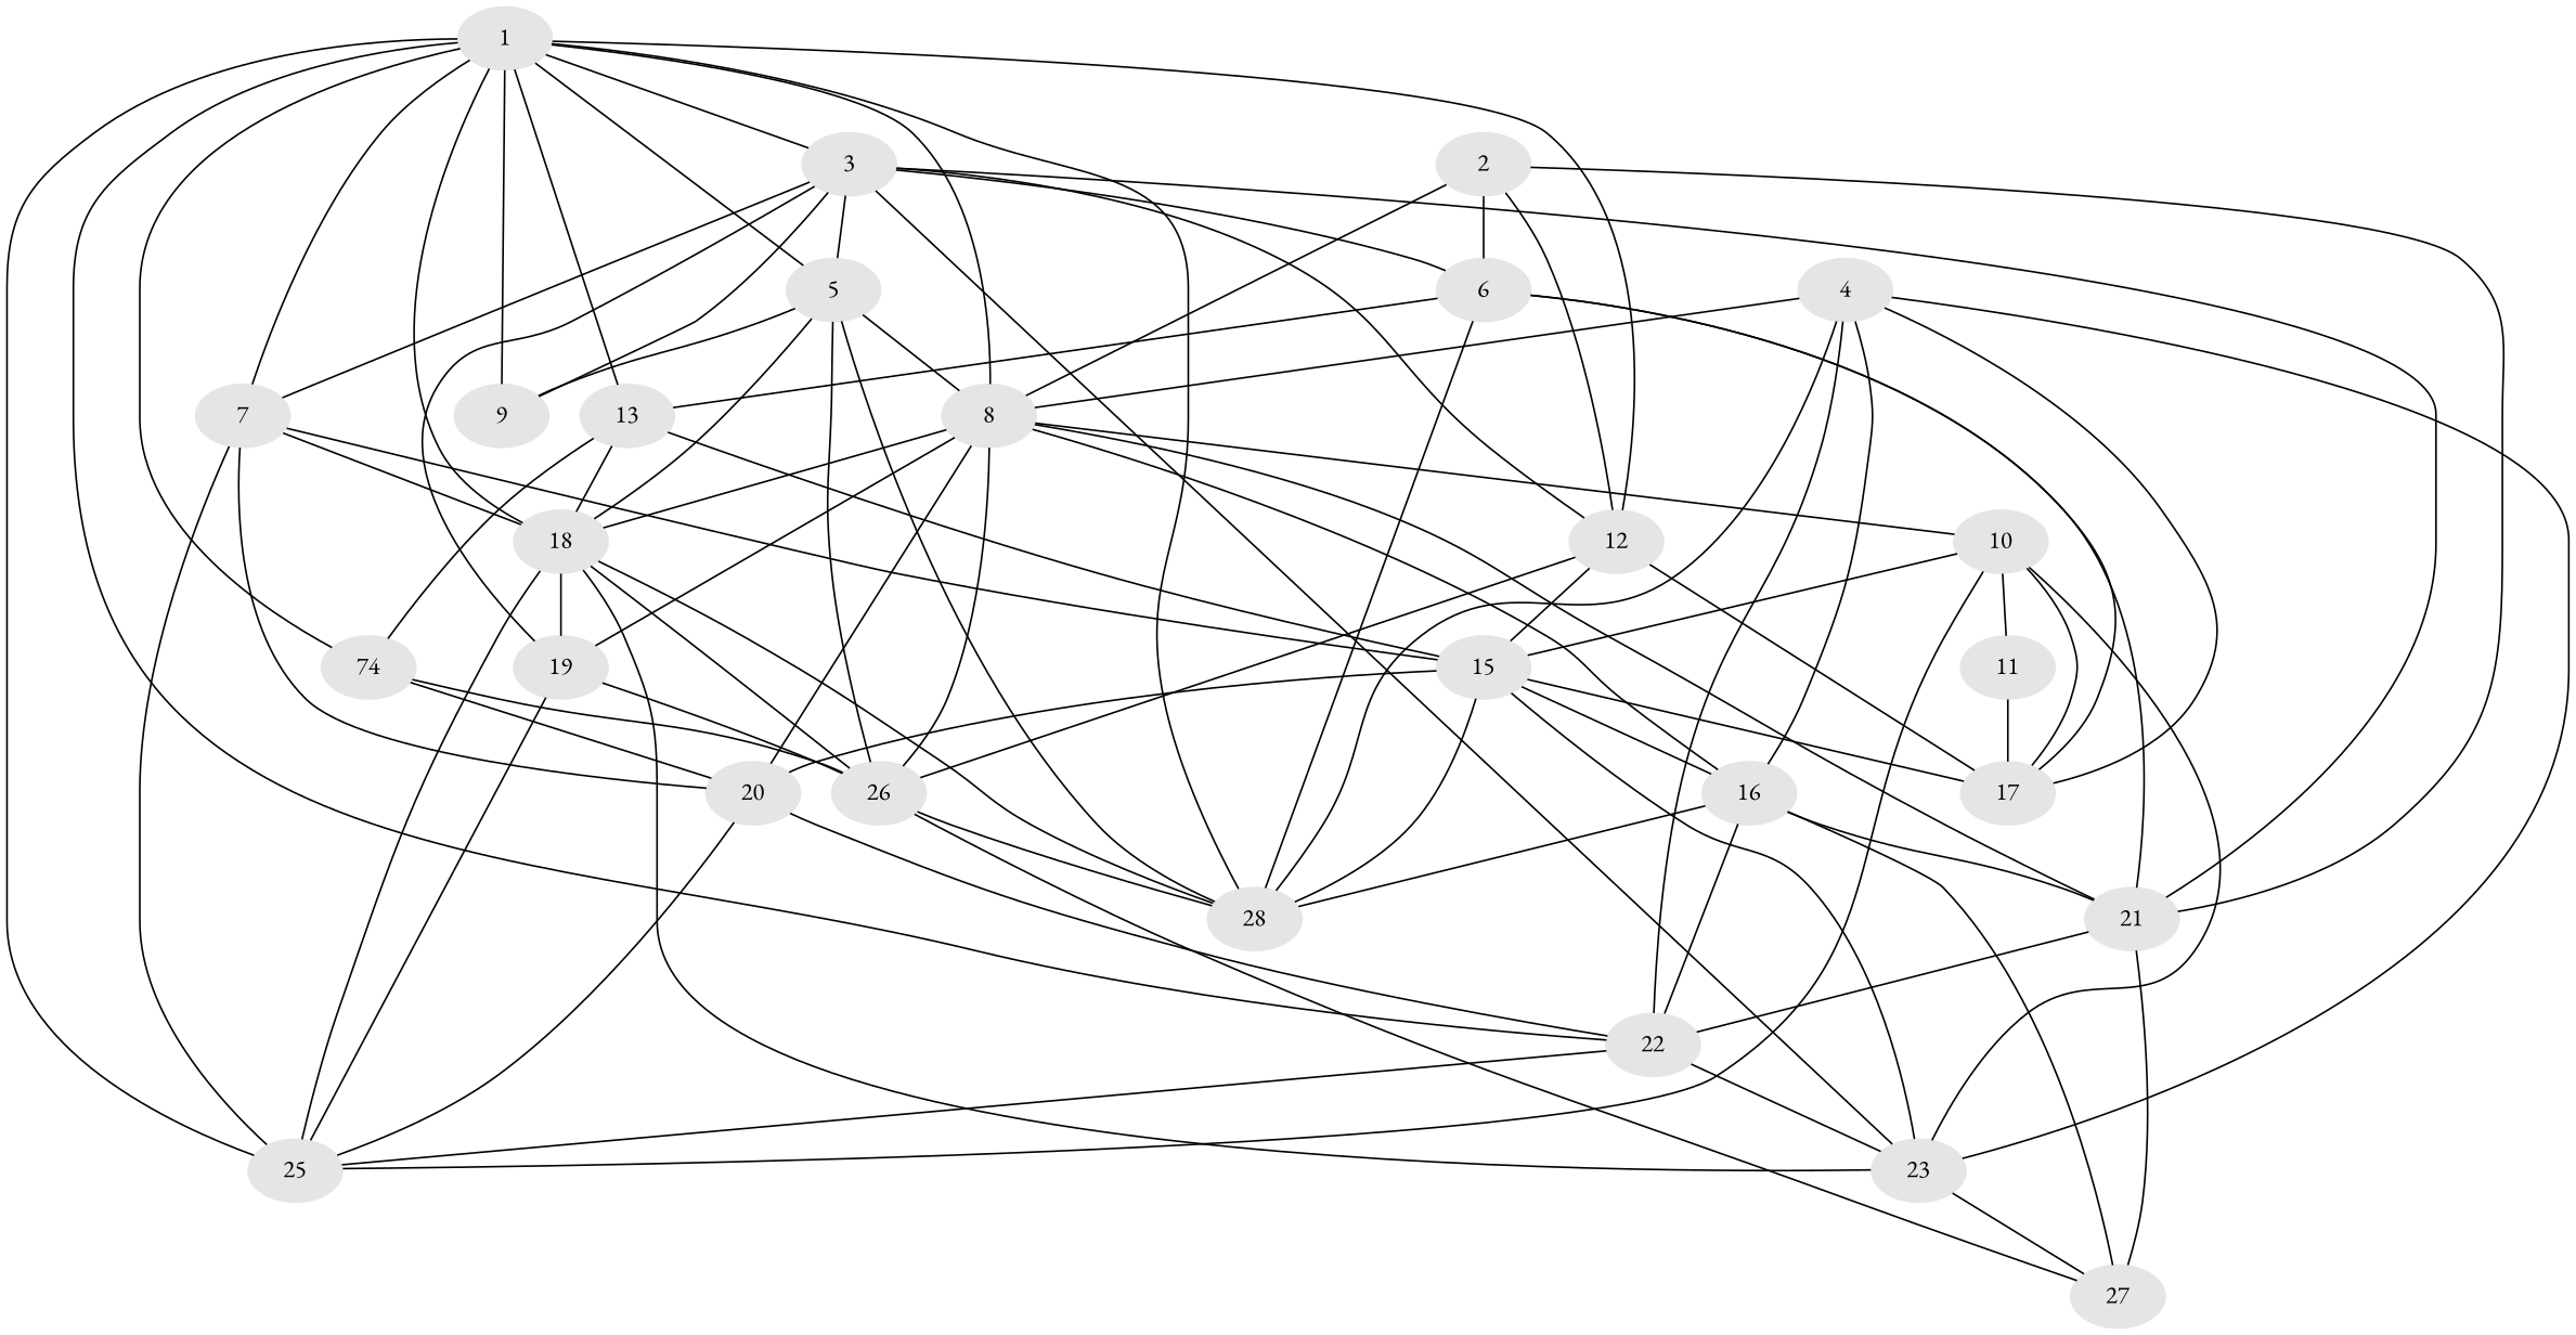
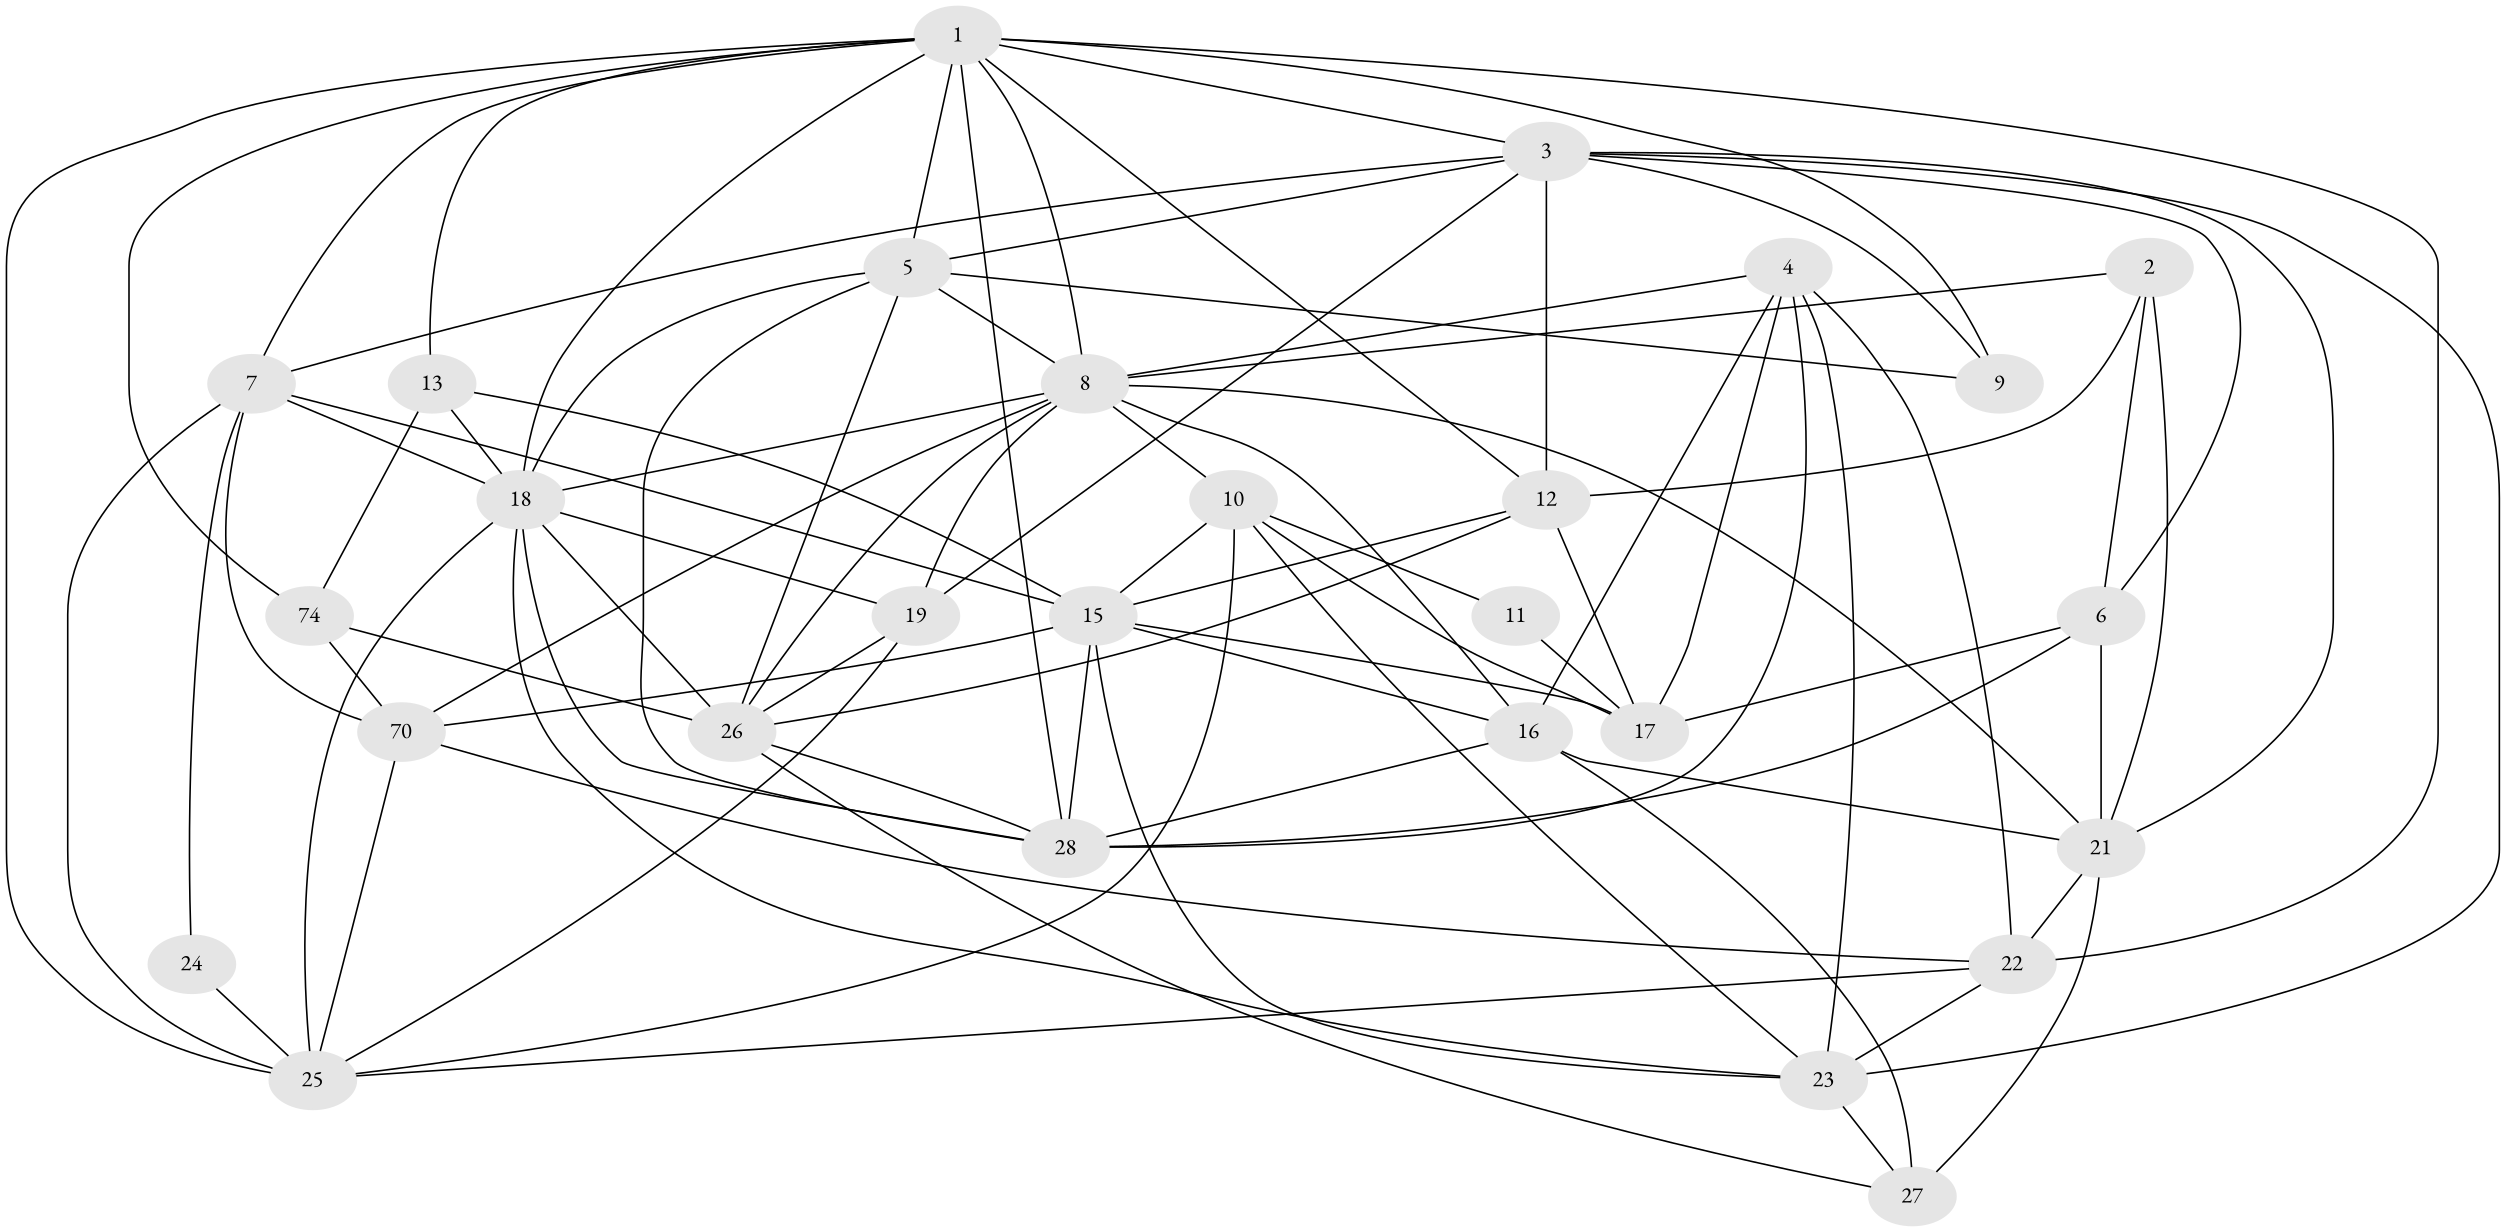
  graph {
    fontname="EB Garamond"
    node [color=gray90 fontname="EB Garamond" style=filled]
    edge [fontname="EB Garamond" weight=1.0]
    1
    3
    5
    7
    8
    9
    12
    13
    n9 [label=74]
    18
    22
    25
    28
    6
    21
    19
    23
    26
-   20
+   20 [label=70]
    15
+   24
    16
    10
    17
    2
    27
    4
    11
    1 -- 3
    1 -- 5 [weight=2.0]
    1 -- 7
    1 -- 8 [weight=2.0]
    1 -- 9
    1 -- 12
    1 -- 13
    1 -- n9
    1 -- 18
    1 -- 22 [weight=2.0]
    1 -- 25 [weight=2.0]
    1 -- 28
    3 -- 5
    3 -- 7
    3 -- 9
    3 -- 12 [weight=2.0]
    3 -- 6
    3 -- 21
    3 -- 19
    3 -- 23
    5 -- 8
    5 -- 9 [weight=2.0]
    5 -- 18
    5 -- 28 [weight=2.0]
    5 -- 26
    7 -- 18
    7 -- 25 [weight=2.0]
    7 -- 20 [weight=2.0]
    7 -- 15
+   7 -- 24
    8 -- 18
    8 -- 21 [weight=2.0]
    8 -- 19
    8 -- 26 [weight=2.0]
    8 -- 20
    8 -- 16
    8 -- 10
    12 -- 26
    12 -- 15
    12 -- 17 [weight=2.0]
    13 -- n9
    13 -- 18 [weight=2.0]
    13 -- 15
    n9 -- 26
    n9 -- 20
    18 -- 25
    18 -- 28
    18 -- 19
    18 -- 23
    18 -- 26
    22 -- 25
    22 -- 23
-   6 -- 13
    6 -- 28 [weight=2.0]
    6 -- 21
    6 -- 17
    21 -- 22
    21 -- 27 [weight=2.0]
    19 -- 25 [weight=2.0]
    19 -- 26
    23 -- 27
    26 -- 28
    26 -- 27
    20 -- 22
    20 -- 25
    15 -- 28 [weight=2.0]
    15 -- 23
    15 -- 20
    15 -- 16
    15 -- 17 [weight=2.0]
-   16 -- 22
+   24 -- 25
    16 -- 28
    16 -- 21 [weight=5.0]
    16 -- 27
    10 -- 25
    10 -- 23
    10 -- 15
    10 -- 17
    10 -- 11
    2 -- 8
    2 -- 12
    2 -- 6 [weight=2.0]
    2 -- 21
    4 -- 8
    4 -- 22 [weight=2.0]
    4 -- 28
    4 -- 23
    4 -- 16
    4 -- 17
    11 -- 17
  }
